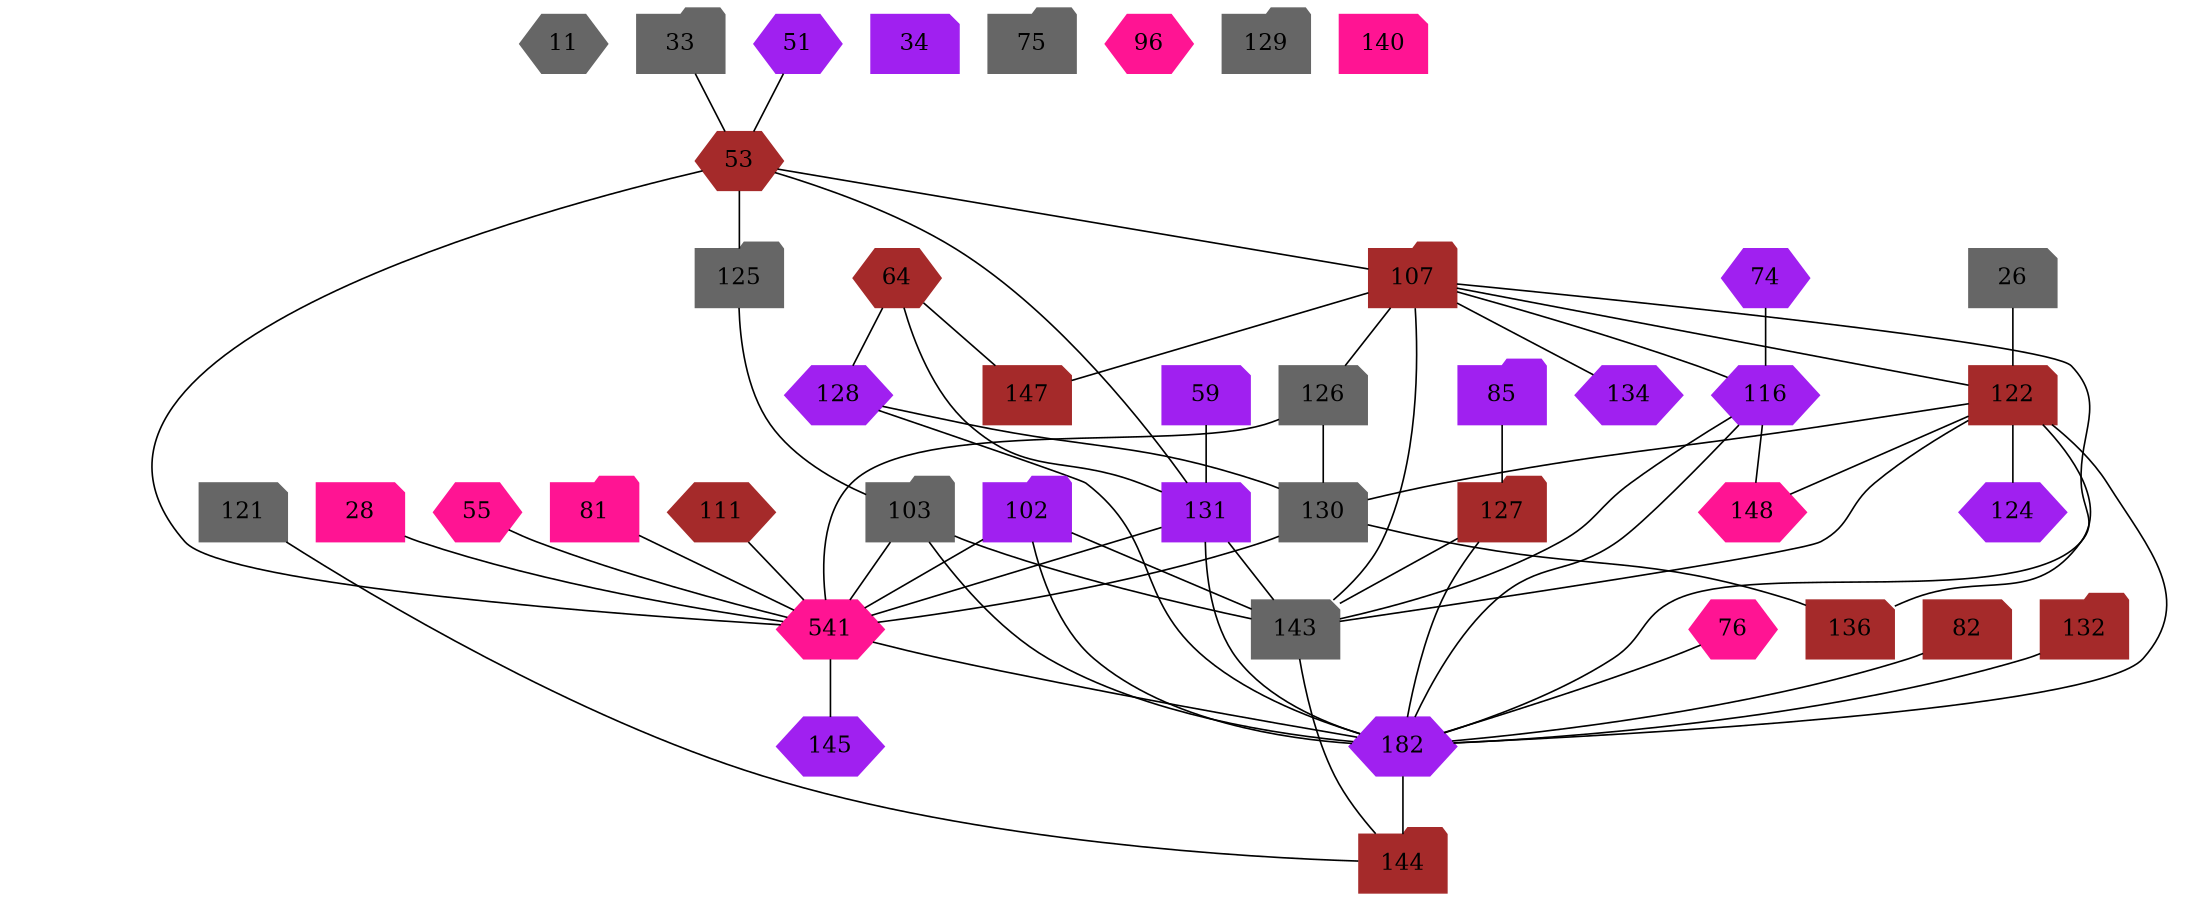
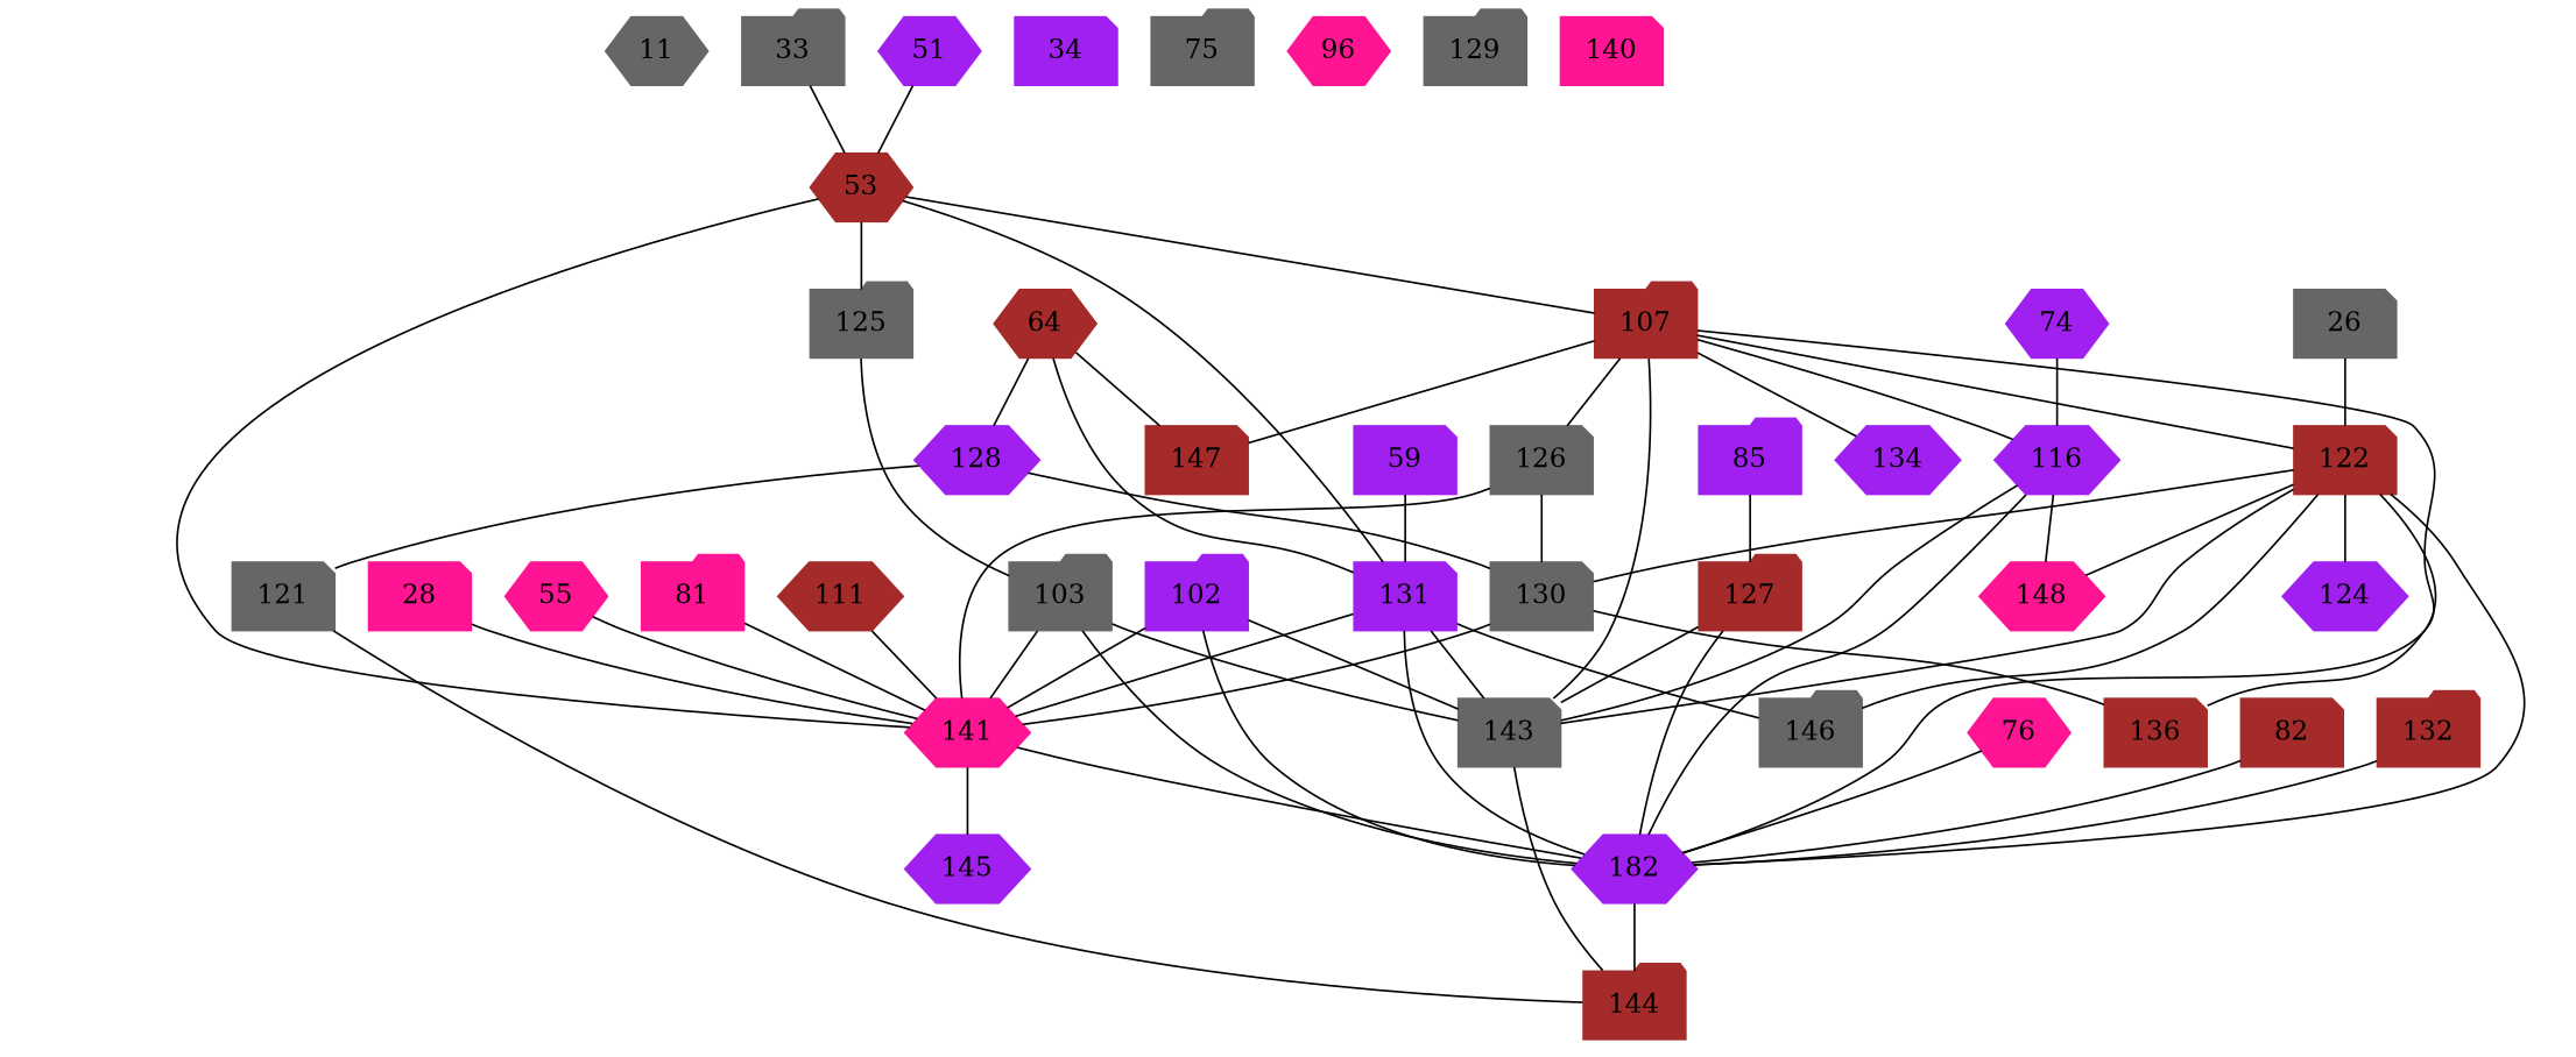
  graph {
    node [color=purple shape=hexagon style=filled]
    11 [color=gray40]
    122 [color=brown shape=note super="+79+46+69+115+105"]
    n3 [label=182 super="+91+135+137"]
    143 [color=gray40 shape=note super="+41+109+138+99"]
    148 [color=deeppink super="+61"]
    124
    130 [color=gray40 shape=note super="+52+88"]
    136 [color=brown shape=note super="+13+123+86+78"]
+   146 [color=gray40 shape=folder super="+7+17"]
    26 [color=gray40 shape=note]
-   141 [color=deeppink super="+47+3+38+133+139+114" label=541]
+   141 [color=deeppink super="+47+3+38+133+139+114"]
    145
    28 [color=deeppink shape=note]
    53 [color=brown super="+12"]
    107 [color=brown shape=folder super="+73+50"]
    125 [color=gray40 shape=folder]
    131 [shape=note super="+21+84+89+101+112+117"]
    33 [color=gray40 shape=folder]
    34 [shape=note]
    51
    147 [color=brown shape=note super="+83+113+48"]
    116 [super="+92+63"]
    126 [color=gray40 shape=note super="+43"]
    134
    103 [color=gray40 shape=folder super="+94+100"]
    55 [color=deeppink super="+29"]
    n27 [label=59 shape=note]
    128 [super="+6+68+108"]
    64 [color=brown]
    74 [super="+65"]
    75 [color=gray40 shape=folder]
    144 [color=brown shape=folder super="+110+119"]
    76 [color=deeppink]
    81 [color=deeppink shape=folder]
    82 [color=brown shape=note super="+44"]
    127 [color=brown shape=folder super="+90"]
    85 [shape=folder]
    96 [color=deeppink]
    102 [shape=folder super="+70"]
    111 [color=brown]
    121 [color=gray40 shape=note]
    129 [color=gray40 shape=folder]
    132 [color=brown shape=folder]
    140 [color=deeppink shape=note]
    122 -- n3 [weight=5]
    122 -- 143
    122 -- 148
    122 -- 124
    122 -- 130 [weight=2]
    122 -- 136
+   122 -- 146
    n3 -- 144 [weight=3]
    143 -- 144
    130 -- 136
    130 -- 141 [weight=2]
    26 -- 122
    141 -- n3 [weight=3]
    141 -- 145
    28 -- 141
    53 -- 141 [weight=3]
    53 -- 107 [weight=2]
    53 -- 125
    53 -- 131
    107 -- 122
    107 -- n3
    107 -- 143 [weight=2]
    107 -- 147
    107 -- 116 [weight=2]
    107 -- 126 [weight=3]
    107 -- 134
    125 -- 103
    131 -- n3 [weight=2]
    131 -- 143 [weight=4]
+   131 -- 146
    131 -- 141 [weight=2]
    33 -- 53
    51 -- 53
    116 -- n3
    116 -- 143
    116 -- 148
    126 -- 130 [weight=3]
    126 -- 141
    103 -- n3
    103 -- 143
    103 -- 141
    55 -- 141
    n27 -- 131
-   128 -- n3 [weight=3]
+   128 -- 121 [weight=3]
    128 -- 130
    64 -- 131
    64 -- 147
    64 -- 128 [weight=2]
    74 -- 116
    76 -- n3
    81 -- 141
    82 -- n3
    127 -- n3 [weight=3]
    127 -- 143
    85 -- 127
    102 -- n3
    102 -- 143 [weight=2]
    102 -- 141 [weight=2]
    111 -- 141 [weight=3]
    121 -- 144
    132 -- n3
  }
